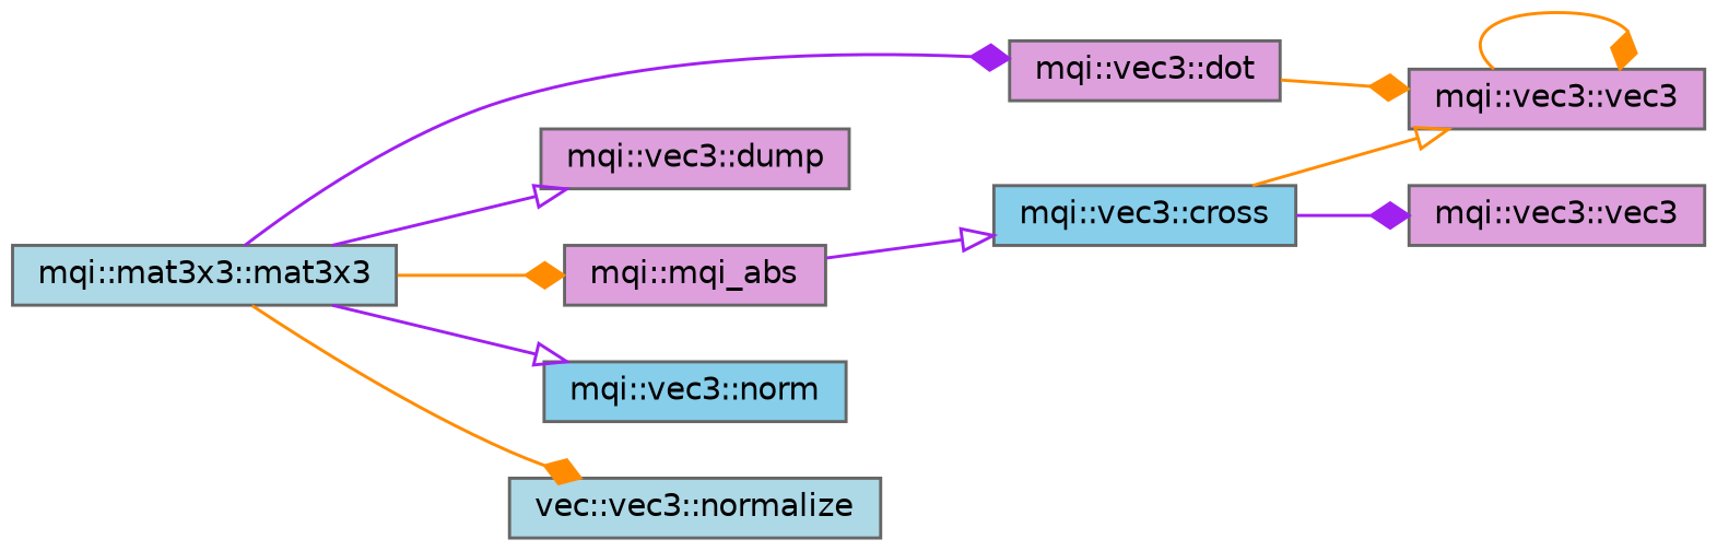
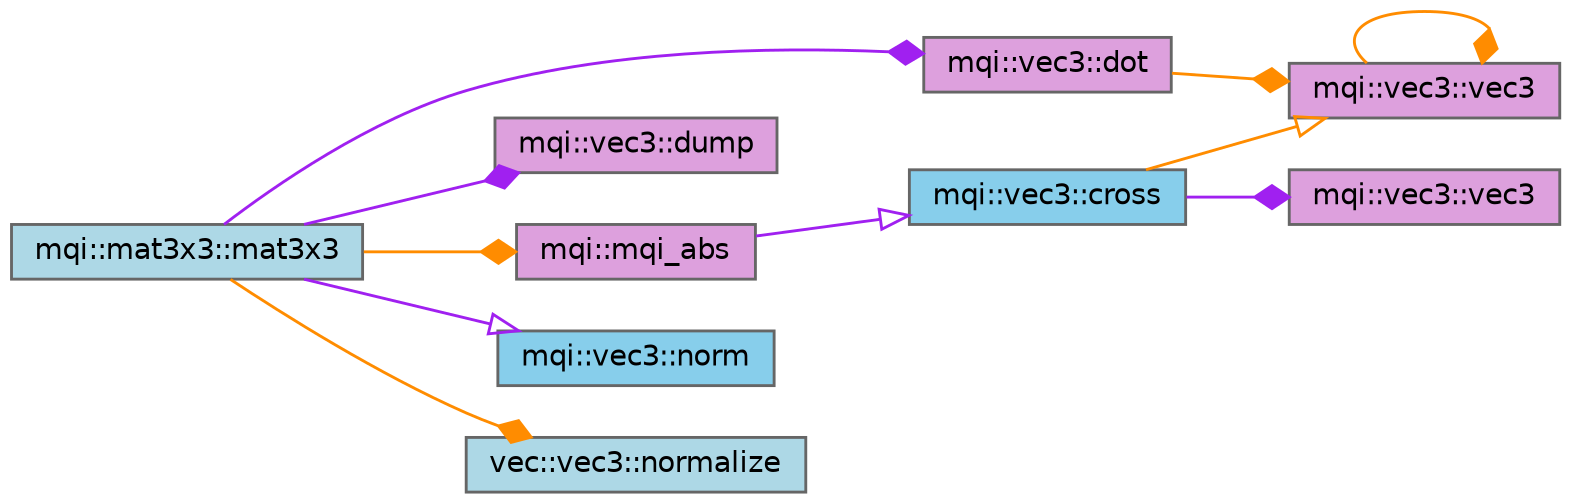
  digraph {
    rankdir=LR
    node [color=grey40 fillcolor=plum fontname=Helvetica fontsize=10 shape=box style=filled]
    edge [arrowhead=diamond color=purple fontname=Helvetica fontsize=10 labelfontname=Helvetica labelfontsize=10 style=solid]
    n1 [color=gray40 fillcolor=lightblue fontcolor=black height=0.2 label="mqi::mat3x3::mat3x3" width=0.4]
    n2 [height=0.2 label="mqi::vec3::dot" width=0.4]
    n3 [height=0.2 label="mqi::vec3::dump" width=0.4]
    n4 [height=0.2 label="mqi::mqi_abs" width=0.4]
    n5 [fillcolor=skyblue height=0.2 label="mqi::vec3::norm" width=0.4]
    n6 [fillcolor=lightblue height=0.2 label="vec::vec3::normalize" width=0.4]
    n7 [fillcolor=skyblue height=0.2 label="mqi::vec3::cross" width=0.4]
    n8 [height=0.2 label="mqi::vec3::vec3" width=0.4]
    n9 [height=0.2 label="mqi::vec3::vec3" width=0.4]
    n1 -> n2
-   n1 -> n3 [arrowhead=onormal]
+   n1 -> n3
    n1 -> n4 [color=darkorange]
    n1 -> n5 [arrowhead=onormal]
    n1 -> n6 [color=darkorange]
    n2 -> n9 [color=darkorange]
    n4 -> n7 [arrowhead=onormal]
    n7 -> n8
    n7 -> n9 [arrowhead=onormal color=darkorange]
    n9 -> n9 [color=darkorange]
  }
